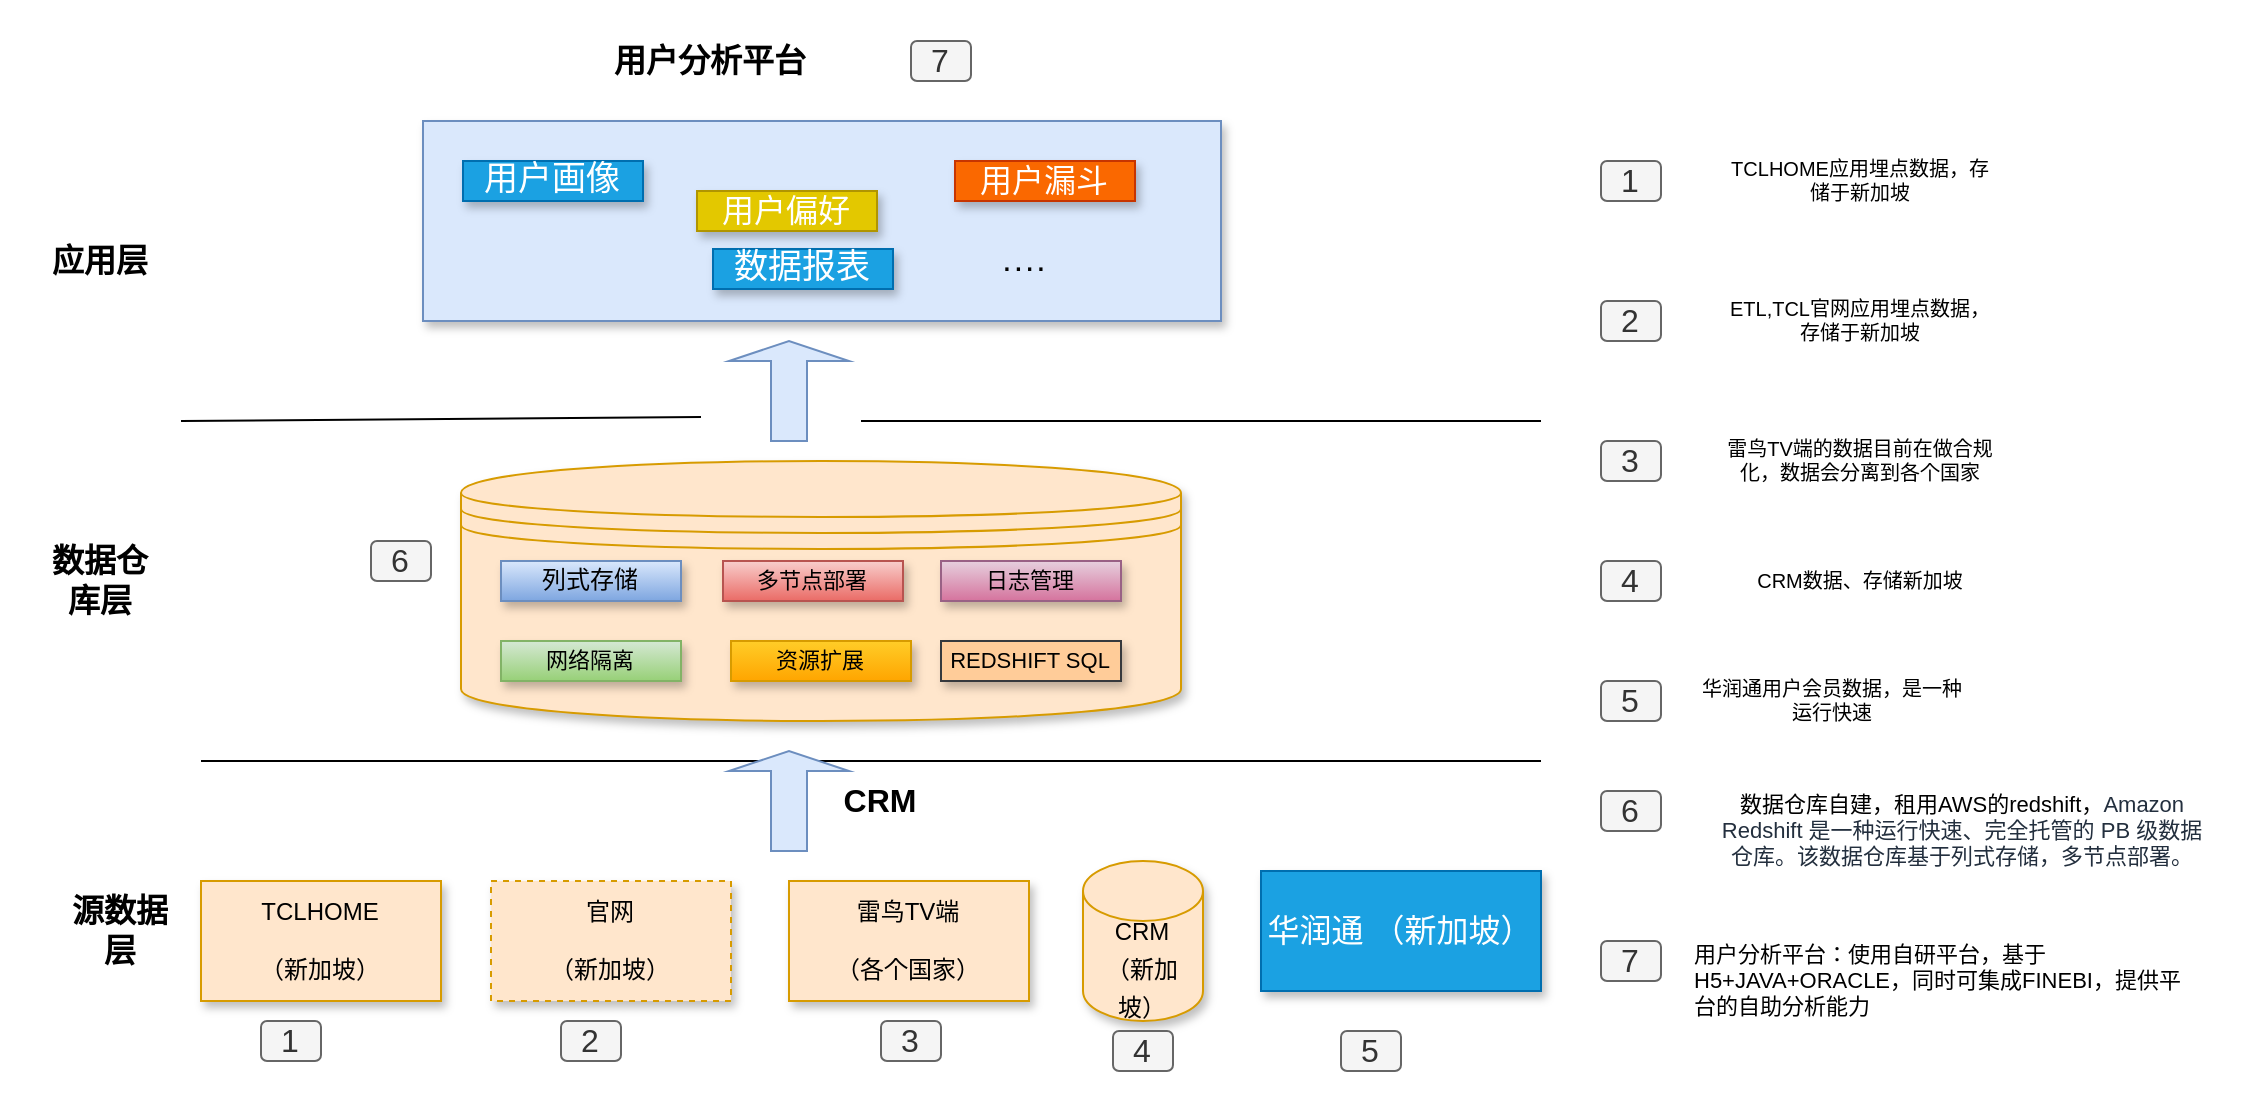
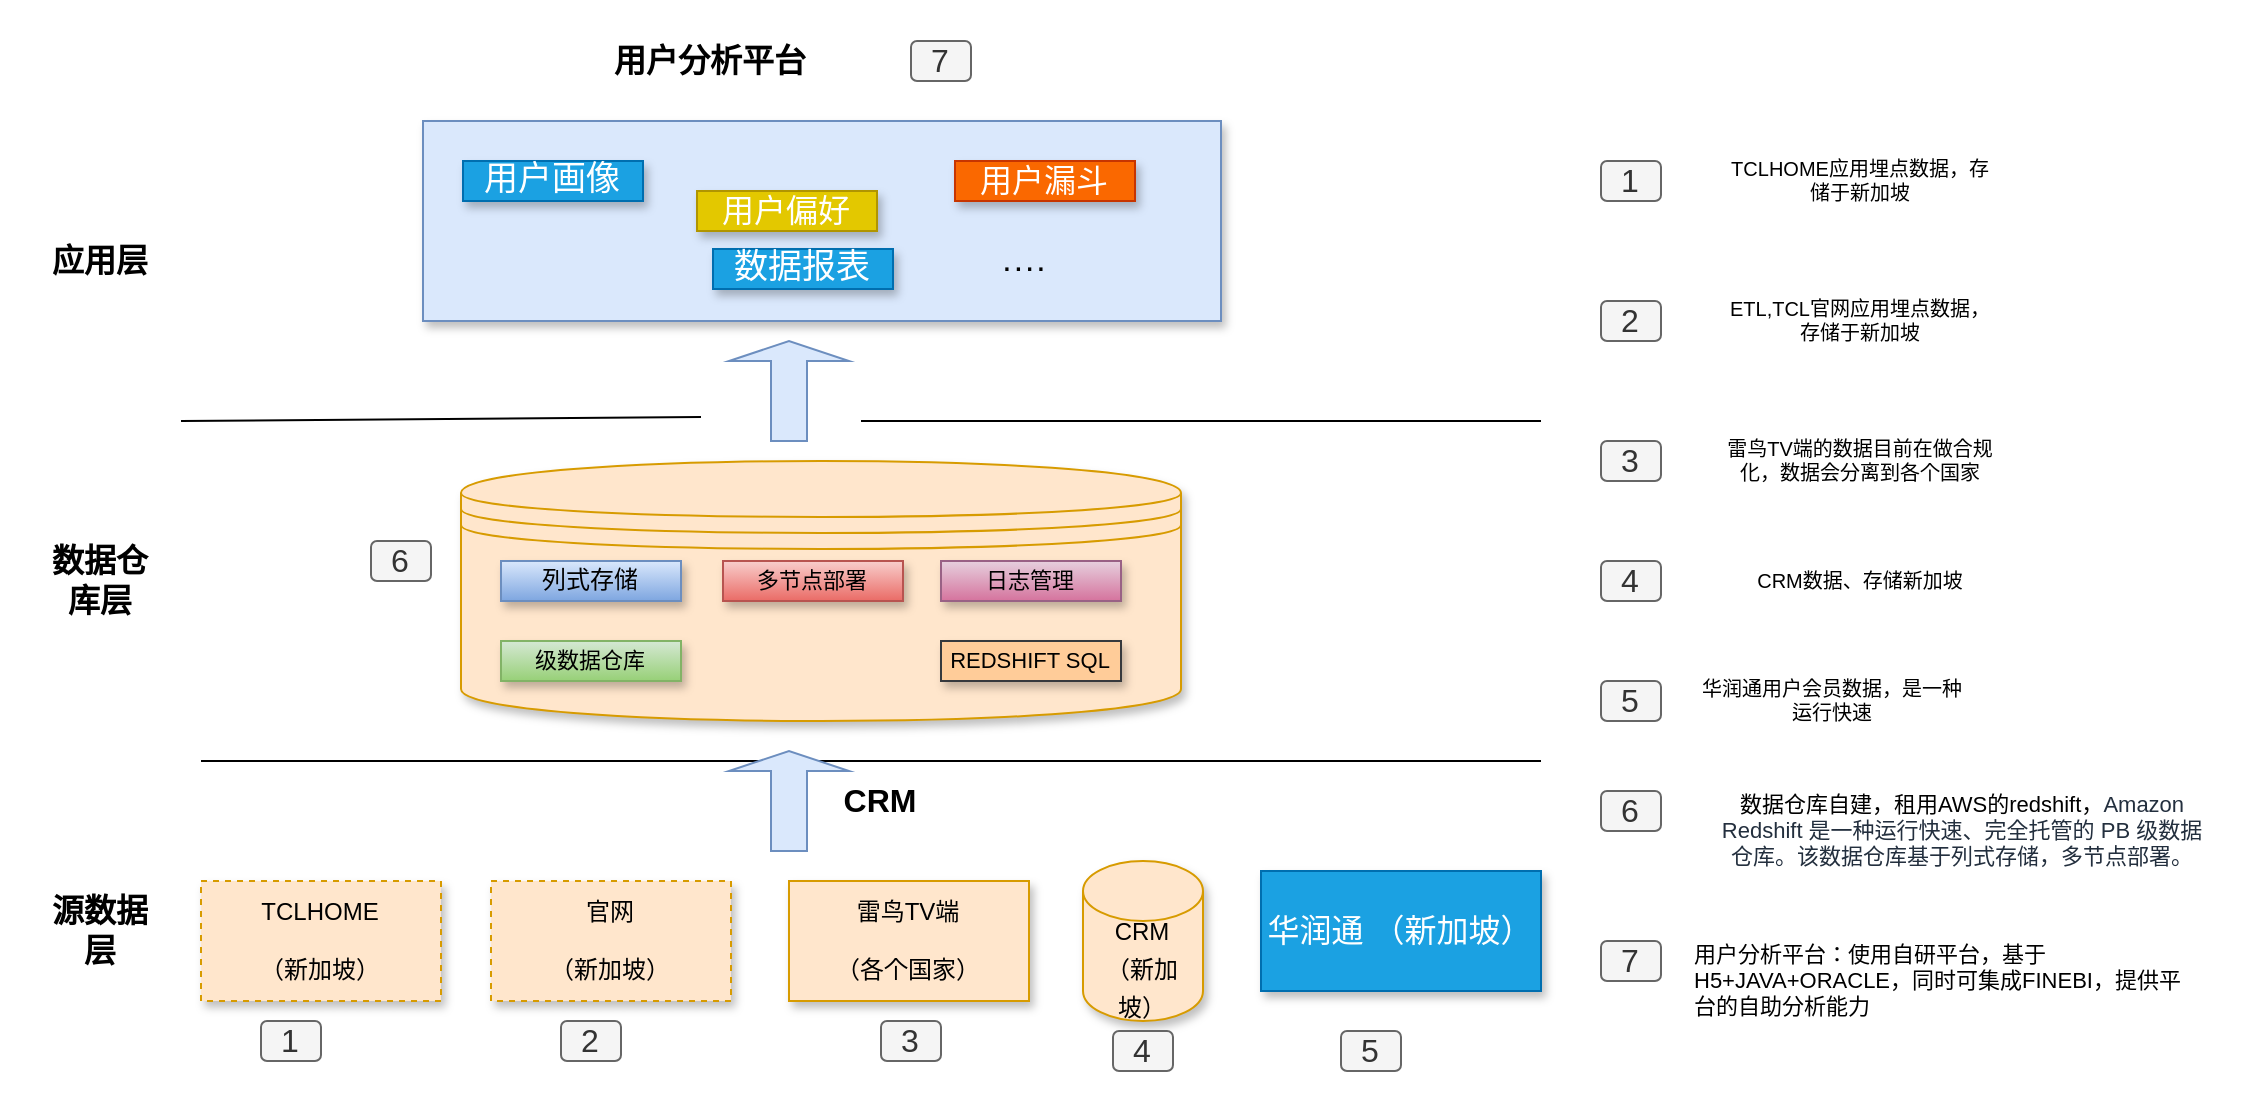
  <mxCell id="0" />
  <mxCell id="1" parent="0" />
  <mxCell id="2" value="" style="endArrow=none;html=1;" parent="1" edge="1"><mxGeometry width="50" height="50" relative="1" as="geometry"><mxPoint x="100" y="380" as="sourcePoint" /><mxPoint x="770" y="380" as="targetPoint" /></mxGeometry></mxCell>
- <mxCell id="3" value="TCLHOME&lt;br&gt;&lt;br&gt;（新加坡）" style="rounded=0;whiteSpace=wrap;html=1;fillColor=#ffe6cc;strokeColor=#d79b00;shadow=1;" parent="1" vertex="1"><mxGeometry x="100" y="440" width="120" height="60" as="geometry" /></mxCell>
+ <mxCell id="3" value="TCLHOME&lt;br&gt;&lt;br&gt;（新加坡）" style="rounded=0;whiteSpace=wrap;html=1;fillColor=#ffe6cc;strokeColor=#d79b00;shadow=1;dashed=1;" parent="1" vertex="1"><mxGeometry x="100" y="440" width="120" height="60" as="geometry" /></mxCell>
  <mxCell id="4" value="官网&lt;br&gt;&lt;br&gt;（新加坡）" style="rounded=0;whiteSpace=wrap;html=1;fillColor=#ffe6cc;strokeColor=#d79b00;shadow=1;dashed=1;" parent="1" vertex="1"><mxGeometry x="245" y="440" width="120" height="60" as="geometry" /></mxCell>
  <mxCell id="5" value="雷鸟TV端&lt;br&gt;&lt;br&gt;（各个国家）" style="rounded=0;whiteSpace=wrap;html=1;fillColor=#ffe6cc;strokeColor=#d79b00;shadow=1;" parent="1" vertex="1"><mxGeometry x="394" y="440" width="120" height="60" as="geometry" /></mxCell>
- <mxCell id="6" value="源数据层" style="text;html=1;strokeColor=none;fillColor=none;align=center;verticalAlign=middle;whiteSpace=wrap;rounded=0;fontStyle=1;fontSize=16;" parent="1" vertex="1"><mxGeometry x="30" y="455" width="60" height="20" as="geometry" /></mxCell>
+ <mxCell id="6" value="源数据层" style="text;html=1;strokeColor=none;fillColor=none;align=center;verticalAlign=middle;whiteSpace=wrap;rounded=0;fontStyle=1;fontSize=16;" parent="1" vertex="1"><mxGeometry x="20" y="455" width="60" height="20" as="geometry" /></mxCell>
  <mxCell id="7" value="&lt;span style=&quot;font-size: 12px&quot;&gt;CRM&lt;br&gt;（新加坡）&lt;br&gt;&lt;/span&gt;" style="shape=cylinder3;whiteSpace=wrap;html=1;boundedLbl=1;backgroundOutline=1;size=15;fontSize=16;fillColor=#ffe6cc;strokeColor=#d79b00;shadow=1;" parent="1" vertex="1"><mxGeometry x="541" y="430" width="60" height="80" as="geometry" /></mxCell>
  <mxCell id="8" value="" style="shape=singleArrow;direction=north;whiteSpace=wrap;html=1;fontSize=16;fillColor=#dae8fc;strokeColor=#6c8ebf;" parent="1" vertex="1"><mxGeometry x="364" y="375" width="60" height="50" as="geometry" /></mxCell>
  <mxCell id="9" value="" style="shape=datastore;whiteSpace=wrap;html=1;fontSize=16;fillColor=#ffe6cc;strokeColor=#d79b00;shadow=1;" parent="1" vertex="1"><mxGeometry x="230" y="230" width="360" height="130" as="geometry" /></mxCell>
  <mxCell id="10" value="数据仓库层" style="text;html=1;strokeColor=none;fillColor=none;align=center;verticalAlign=middle;whiteSpace=wrap;rounded=0;fontStyle=1;fontSize=16;" parent="1" vertex="1"><mxGeometry x="20" y="280" width="60" height="20" as="geometry" /></mxCell>
  <mxCell id="11" value="华润通 （新加坡）" style="rounded=0;whiteSpace=wrap;html=1;fontSize=16;fillColor=#1ba1e2;strokeColor=#006EAF;fontColor=#ffffff;shadow=1;" parent="1" vertex="1"><mxGeometry x="630" y="435" width="140" height="60" as="geometry" /></mxCell>
  <mxCell id="12" value="" style="rounded=0;whiteSpace=wrap;html=1;fontSize=16;fillColor=#dae8fc;strokeColor=#6c8ebf;align=center;shadow=1;" parent="1" vertex="1"><mxGeometry x="211" y="60" width="399" height="100" as="geometry" /></mxCell>
  <mxCell id="13" value="1" style="text;html=1;strokeColor=#666666;align=center;verticalAlign=middle;whiteSpace=wrap;rounded=1;fontSize=16;fillColor=#f5f5f5;fontColor=#333333;" parent="1" vertex="1"><mxGeometry x="130" y="510" width="30" height="20" as="geometry" /></mxCell>
  <mxCell id="14" value="2" style="text;html=1;strokeColor=#666666;align=center;verticalAlign=middle;whiteSpace=wrap;rounded=1;fontSize=16;fillColor=#f5f5f5;fontColor=#333333;" parent="1" vertex="1"><mxGeometry x="280" y="510" width="30" height="20" as="geometry" /></mxCell>
  <mxCell id="15" value="3" style="text;html=1;strokeColor=#666666;align=center;verticalAlign=middle;whiteSpace=wrap;rounded=1;fontSize=16;fillColor=#f5f5f5;fontColor=#333333;" parent="1" vertex="1"><mxGeometry x="440" y="510" width="30" height="20" as="geometry" /></mxCell>
  <mxCell id="16" value="4" style="text;html=1;strokeColor=#666666;align=center;verticalAlign=middle;whiteSpace=wrap;rounded=1;fontSize=16;fillColor=#f5f5f5;fontColor=#333333;" parent="1" vertex="1"><mxGeometry x="556" y="515" width="30" height="20" as="geometry" /></mxCell>
  <mxCell id="17" value="应用层" style="text;html=1;strokeColor=none;fillColor=none;align=center;verticalAlign=middle;whiteSpace=wrap;rounded=0;fontStyle=1;fontSize=16;" parent="1" vertex="1"><mxGeometry x="20" y="120" width="60" height="20" as="geometry" /></mxCell>
  <mxCell id="18" value="" style="endArrow=none;html=1;" parent="1" edge="1"><mxGeometry width="50" height="50" relative="1" as="geometry"><mxPoint x="430" y="210" as="sourcePoint" /><mxPoint x="770" y="210" as="targetPoint" /></mxGeometry></mxCell>
  <mxCell id="19" value="CRM" style="text;html=1;strokeColor=none;fillColor=none;align=center;verticalAlign=middle;whiteSpace=wrap;rounded=0;fontStyle=1;fontSize=16;" parent="1" vertex="1"><mxGeometry x="410" y="390" width="60" height="20" as="geometry" /></mxCell>
  <mxCell id="20" value="" style="endArrow=none;html=1;" parent="1" edge="1"><mxGeometry width="50" height="50" relative="1" as="geometry"><mxPoint x="90" y="210" as="sourcePoint" /><mxPoint x="350" y="208" as="targetPoint" /></mxGeometry></mxCell>
  <mxCell id="21" value="用户画像" style="text;html=1;strokeColor=#006EAF;fillColor=#1ba1e2;align=center;verticalAlign=middle;whiteSpace=wrap;rounded=0;fontSize=17;fontColor=#ffffff;shadow=1;" parent="1" vertex="1"><mxGeometry x="231" y="80" width="90" height="20" as="geometry" /></mxCell>
  <mxCell id="22" value="用户偏好" style="text;html=1;strokeColor=#B09500;fillColor=#e3c800;align=center;verticalAlign=middle;whiteSpace=wrap;rounded=0;fontSize=16;fontColor=#ffffff;shadow=1;" parent="1" vertex="1"><mxGeometry x="348" y="95" width="90" height="20" as="geometry" /></mxCell>
  <mxCell id="23" value="用户漏斗" style="text;html=1;strokeColor=#C73500;fillColor=#fa6800;align=center;verticalAlign=middle;whiteSpace=wrap;rounded=0;fontSize=16;fontColor=#ffffff;shadow=1;" parent="1" vertex="1"><mxGeometry x="477" y="80" width="90" height="20" as="geometry" /></mxCell>
  <mxCell id="24" style="edgeStyle=orthogonalEdgeStyle;rounded=0;orthogonalLoop=1;jettySize=auto;html=1;exitX=0.5;exitY=1;exitDx=0;exitDy=0;fontSize=17;fontColor=#000000;" parent="1" source="23" target="23" edge="1"><mxGeometry relative="1" as="geometry" /></mxCell>
  <mxCell id="25" value="1" style="text;html=1;strokeColor=#666666;align=center;verticalAlign=middle;whiteSpace=wrap;rounded=1;fontSize=16;fillColor=#f5f5f5;fontColor=#333333;" parent="1" vertex="1"><mxGeometry x="800" y="80" width="30" height="20" as="geometry" /></mxCell>
  <mxCell id="26" value="TCLHOME应用埋点数据，存储于新加坡" style="text;html=1;strokeColor=none;fillColor=none;align=center;verticalAlign=middle;whiteSpace=wrap;rounded=0;fontSize=10;fontColor=#000000;" parent="1" vertex="1"><mxGeometry x="860" y="70" width="140" height="40" as="geometry" /></mxCell>
  <mxCell id="27" value="用户分析平台" style="text;html=1;strokeColor=none;fillColor=none;align=center;verticalAlign=middle;whiteSpace=wrap;rounded=0;fontSize=16;fontColor=#000000;fontStyle=1;" parent="1" vertex="1"><mxGeometry x="270" y="20" width="170" height="20" as="geometry" /></mxCell>
  <mxCell id="28" value="····" style="text;html=1;strokeColor=none;fillColor=none;align=center;verticalAlign=middle;whiteSpace=wrap;rounded=0;fontSize=17;fontColor=#000000;" parent="1" vertex="1"><mxGeometry x="492" y="124" width="40" height="20" as="geometry" /></mxCell>
  <mxCell id="29" value="2" style="text;html=1;strokeColor=#666666;align=center;verticalAlign=middle;whiteSpace=wrap;rounded=1;fontSize=16;fillColor=#f5f5f5;fontColor=#333333;" parent="1" vertex="1"><mxGeometry x="800" y="150" width="30" height="20" as="geometry" /></mxCell>
  <mxCell id="30" value="ETL,TCL官网应用埋点数据，存储于新加坡" style="text;html=1;strokeColor=none;fillColor=none;align=center;verticalAlign=middle;whiteSpace=wrap;rounded=0;fontSize=10;fontColor=#000000;" parent="1" vertex="1"><mxGeometry x="860" y="140" width="140" height="40" as="geometry" /></mxCell>
  <mxCell id="31" value="3" style="text;html=1;strokeColor=#666666;align=center;verticalAlign=middle;whiteSpace=wrap;rounded=1;fontSize=16;fillColor=#f5f5f5;fontColor=#333333;" parent="1" vertex="1"><mxGeometry x="800" y="220" width="30" height="20" as="geometry" /></mxCell>
  <mxCell id="32" value="雷鸟TV端的数据目前在做合规化，数据会分离到各个国家" style="text;html=1;strokeColor=none;fillColor=none;align=center;verticalAlign=middle;whiteSpace=wrap;rounded=0;fontSize=10;fontColor=#000000;" parent="1" vertex="1"><mxGeometry x="860" y="210" width="140" height="40" as="geometry" /></mxCell>
  <mxCell id="33" value="4" style="text;html=1;strokeColor=#666666;align=center;verticalAlign=middle;whiteSpace=wrap;rounded=1;fontSize=16;fillColor=#f5f5f5;fontColor=#333333;" parent="1" vertex="1"><mxGeometry x="800" y="280" width="30" height="20" as="geometry" /></mxCell>
  <mxCell id="34" value="CRM数据、存储新加坡" style="text;html=1;strokeColor=none;fillColor=none;align=center;verticalAlign=middle;whiteSpace=wrap;rounded=0;fontSize=10;fontColor=#000000;" parent="1" vertex="1"><mxGeometry x="860" y="270" width="140" height="40" as="geometry" /></mxCell>
  <mxCell id="35" value="5" style="text;html=1;strokeColor=#666666;align=center;verticalAlign=middle;whiteSpace=wrap;rounded=1;fontSize=16;fillColor=#f5f5f5;fontColor=#333333;" parent="1" vertex="1"><mxGeometry x="800" y="340" width="30" height="20" as="geometry" /></mxCell>
  <mxCell id="36" value="华润通用户会员数据，是一种运行快速" style="text;html=1;strokeColor=none;fillColor=none;align=center;verticalAlign=middle;whiteSpace=wrap;rounded=0;fontSize=10;fontColor=#000000;" parent="1" vertex="1"><mxGeometry x="846" y="330" width="140" height="40" as="geometry" /></mxCell>
  <mxCell id="37" value="6" style="text;html=1;strokeColor=#666666;align=center;verticalAlign=middle;whiteSpace=wrap;rounded=1;fontSize=16;fillColor=#f5f5f5;fontColor=#333333;" parent="1" vertex="1"><mxGeometry x="185" y="270" width="30" height="20" as="geometry" /></mxCell>
  <mxCell id="38" value="6" style="text;html=1;strokeColor=#666666;align=center;verticalAlign=middle;whiteSpace=wrap;rounded=1;fontSize=16;fillColor=#f5f5f5;fontColor=#333333;" parent="1" vertex="1"><mxGeometry x="800" y="395" width="30" height="20" as="geometry" /></mxCell>
  <mxCell id="39" value="&lt;font style=&quot;font-size: 11px&quot;&gt;数据仓库自建，租用AWS的redshift，&lt;span style=&quot;color: rgb(35 , 47 , 62) ; text-align: left ; background-color: rgb(255 , 255 , 255) ; font-size: 11px&quot;&gt;Amazon Redshift 是一种运行快速、完全托管的 PB 级数据仓库。该数据仓库基于列式存储，多节点部署。&lt;/span&gt;&lt;/font&gt;" style="text;html=1;strokeColor=none;fillColor=none;align=center;verticalAlign=middle;whiteSpace=wrap;rounded=0;fontSize=10;fontColor=#000000;" parent="1" vertex="1"><mxGeometry x="856" y="385" width="250" height="60" as="geometry" /></mxCell>
  <mxCell id="40" value="列式存储" style="text;html=1;strokeColor=#6c8ebf;fillColor=#dae8fc;align=center;verticalAlign=middle;whiteSpace=wrap;rounded=0;fontSize=12;gradientColor=#7ea6e0;shadow=1;" parent="1" vertex="1"><mxGeometry x="250" y="280" width="90" height="20" as="geometry" /></mxCell>
  <mxCell id="41" value="多节点部署" style="text;html=1;strokeColor=#b85450;fillColor=#f8cecc;align=center;verticalAlign=middle;whiteSpace=wrap;rounded=0;fontSize=11;gradientColor=#ea6b66;shadow=1;" parent="1" vertex="1"><mxGeometry x="361" y="280" width="90" height="20" as="geometry" /></mxCell>
  <mxCell id="42" value="日志管理" style="text;html=1;strokeColor=#996185;fillColor=#e6d0de;align=center;verticalAlign=middle;whiteSpace=wrap;rounded=0;fontSize=11;gradientColor=#d5739d;shadow=1;" parent="1" vertex="1"><mxGeometry x="470" y="280" width="90" height="20" as="geometry" /></mxCell>
- <mxCell id="43" value="网络隔离" style="text;html=1;strokeColor=#82b366;fillColor=#d5e8d4;align=center;verticalAlign=middle;whiteSpace=wrap;rounded=0;fontSize=11;gradientColor=#97d077;shadow=1;" parent="1" vertex="1"><mxGeometry x="250" y="320" width="90" height="20" as="geometry" /></mxCell>
- <mxCell id="44" value="资源扩展" style="text;html=1;strokeColor=#d79b00;fillColor=#ffcd28;align=center;verticalAlign=middle;whiteSpace=wrap;rounded=0;fontSize=11;gradientColor=#ffa500;shadow=1;" parent="1" vertex="1"><mxGeometry x="365" y="320" width="90" height="20" as="geometry" /></mxCell>
+ <mxCell id="43" value="级数据仓库" style="text;html=1;strokeColor=#82b366;fillColor=#d5e8d4;align=center;verticalAlign=middle;whiteSpace=wrap;rounded=0;fontSize=11;gradientColor=#97d077;shadow=1;" parent="1" vertex="1"><mxGeometry x="250" y="320" width="90" height="20" as="geometry" /></mxCell>
  <mxCell id="45" value="REDSHIFT SQL" style="text;html=1;strokeColor=#36393d;fillColor=#ffcc99;align=center;verticalAlign=middle;whiteSpace=wrap;rounded=0;fontSize=11;shadow=1;" parent="1" vertex="1"><mxGeometry x="470" y="320" width="90" height="20" as="geometry" /></mxCell>
  <mxCell id="46" value="数据报表" style="text;html=1;strokeColor=#006EAF;fillColor=#1ba1e2;align=center;verticalAlign=middle;whiteSpace=wrap;rounded=0;fontSize=17;fontColor=#ffffff;shadow=1;" parent="1" vertex="1"><mxGeometry x="356" y="124" width="90" height="20" as="geometry" /></mxCell>
  <mxCell id="47" value="7" style="text;html=1;strokeColor=#666666;align=center;verticalAlign=middle;whiteSpace=wrap;rounded=1;fontSize=16;fillColor=#f5f5f5;fontColor=#333333;" parent="1" vertex="1"><mxGeometry x="455" y="20" width="30" height="20" as="geometry" /></mxCell>
  <mxCell id="48" value="7" style="text;html=1;strokeColor=#666666;align=center;verticalAlign=middle;whiteSpace=wrap;rounded=1;fontSize=16;fillColor=#f5f5f5;fontColor=#333333;" parent="1" vertex="1"><mxGeometry x="800" y="470" width="30" height="20" as="geometry" /></mxCell>
  <mxCell id="49" value="&lt;span style=&quot;font-size: 11px&quot;&gt;用户分析平台：使用自研平台，基于H5+JAVA+ORACLE，同时可集成FINEBI，提供平台的自助分析能力&lt;/span&gt;" style="text;html=1;strokeColor=none;fillColor=none;align=left;verticalAlign=middle;whiteSpace=wrap;rounded=0;fontSize=10;fontColor=#000000;" parent="1" vertex="1"><mxGeometry x="845" y="460" width="250" height="60" as="geometry" /></mxCell>
  <mxCell id="50" value="" style="shape=singleArrow;direction=north;whiteSpace=wrap;html=1;fontSize=16;fillColor=#dae8fc;strokeColor=#6c8ebf;" parent="1" vertex="1"><mxGeometry x="364" y="170" width="60" height="50" as="geometry" /></mxCell>
  <mxCell id="51" value="5" style="text;html=1;strokeColor=#666666;align=center;verticalAlign=middle;whiteSpace=wrap;rounded=1;fontSize=16;fillColor=#f5f5f5;fontColor=#333333;" parent="1" vertex="1"><mxGeometry x="670" y="515" width="30" height="20" as="geometry" /></mxCell>
